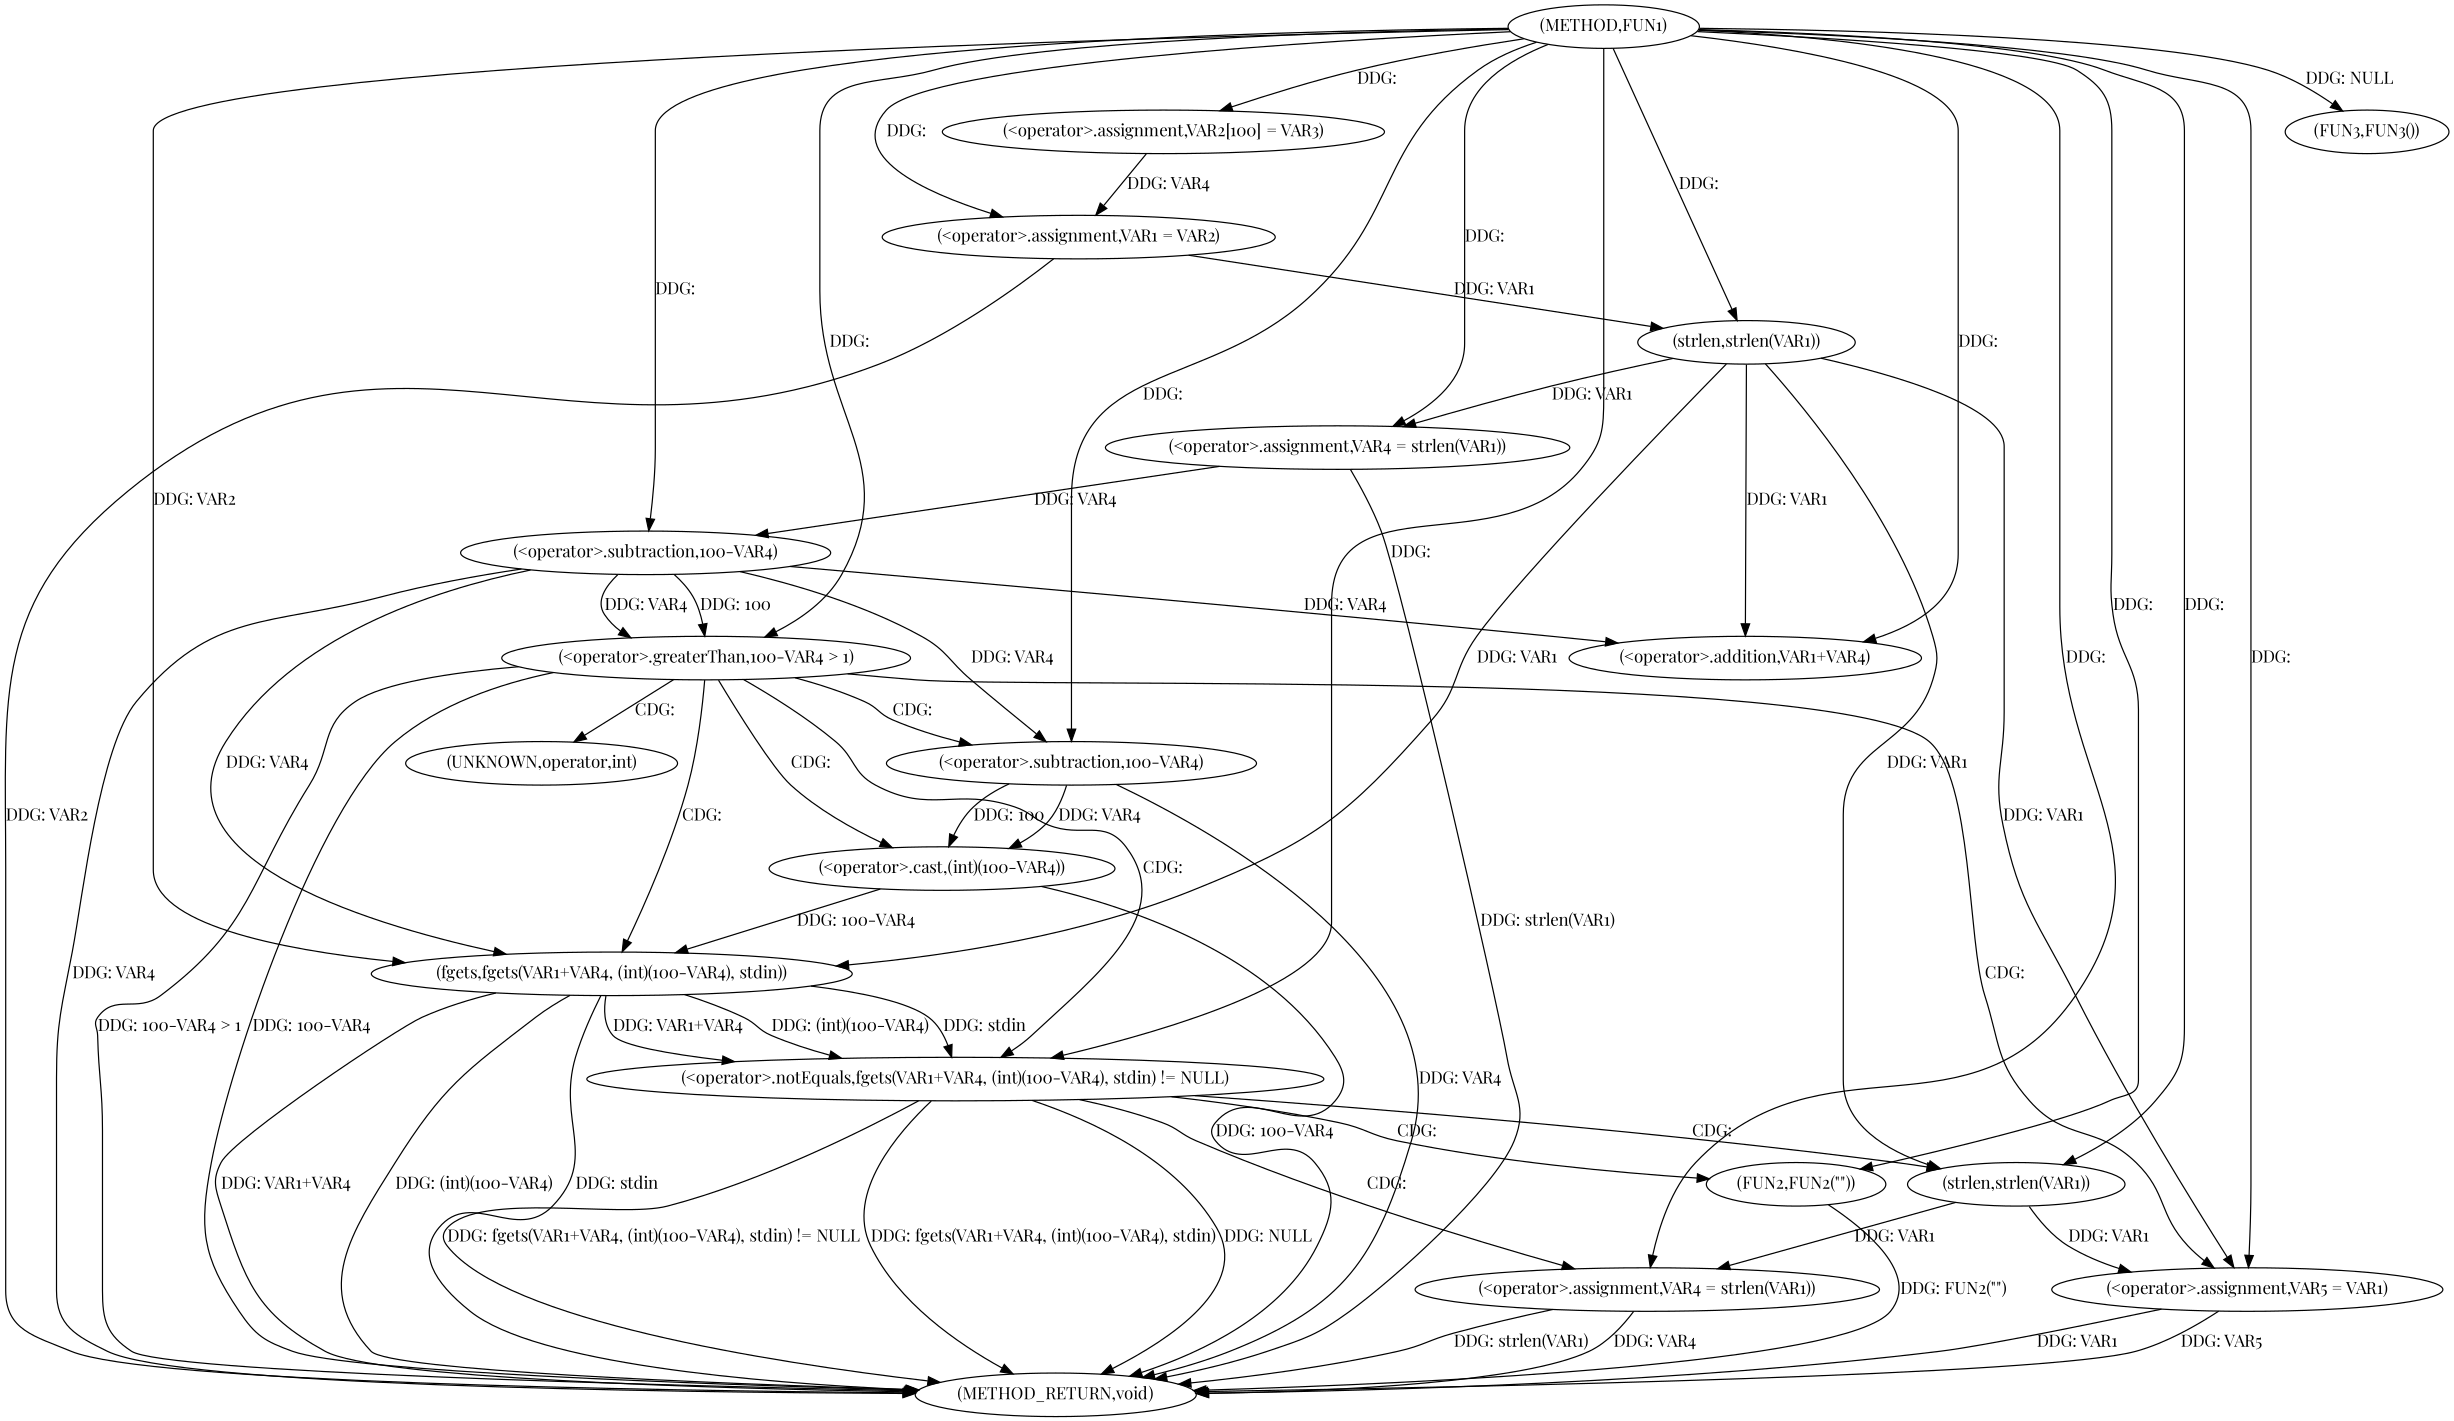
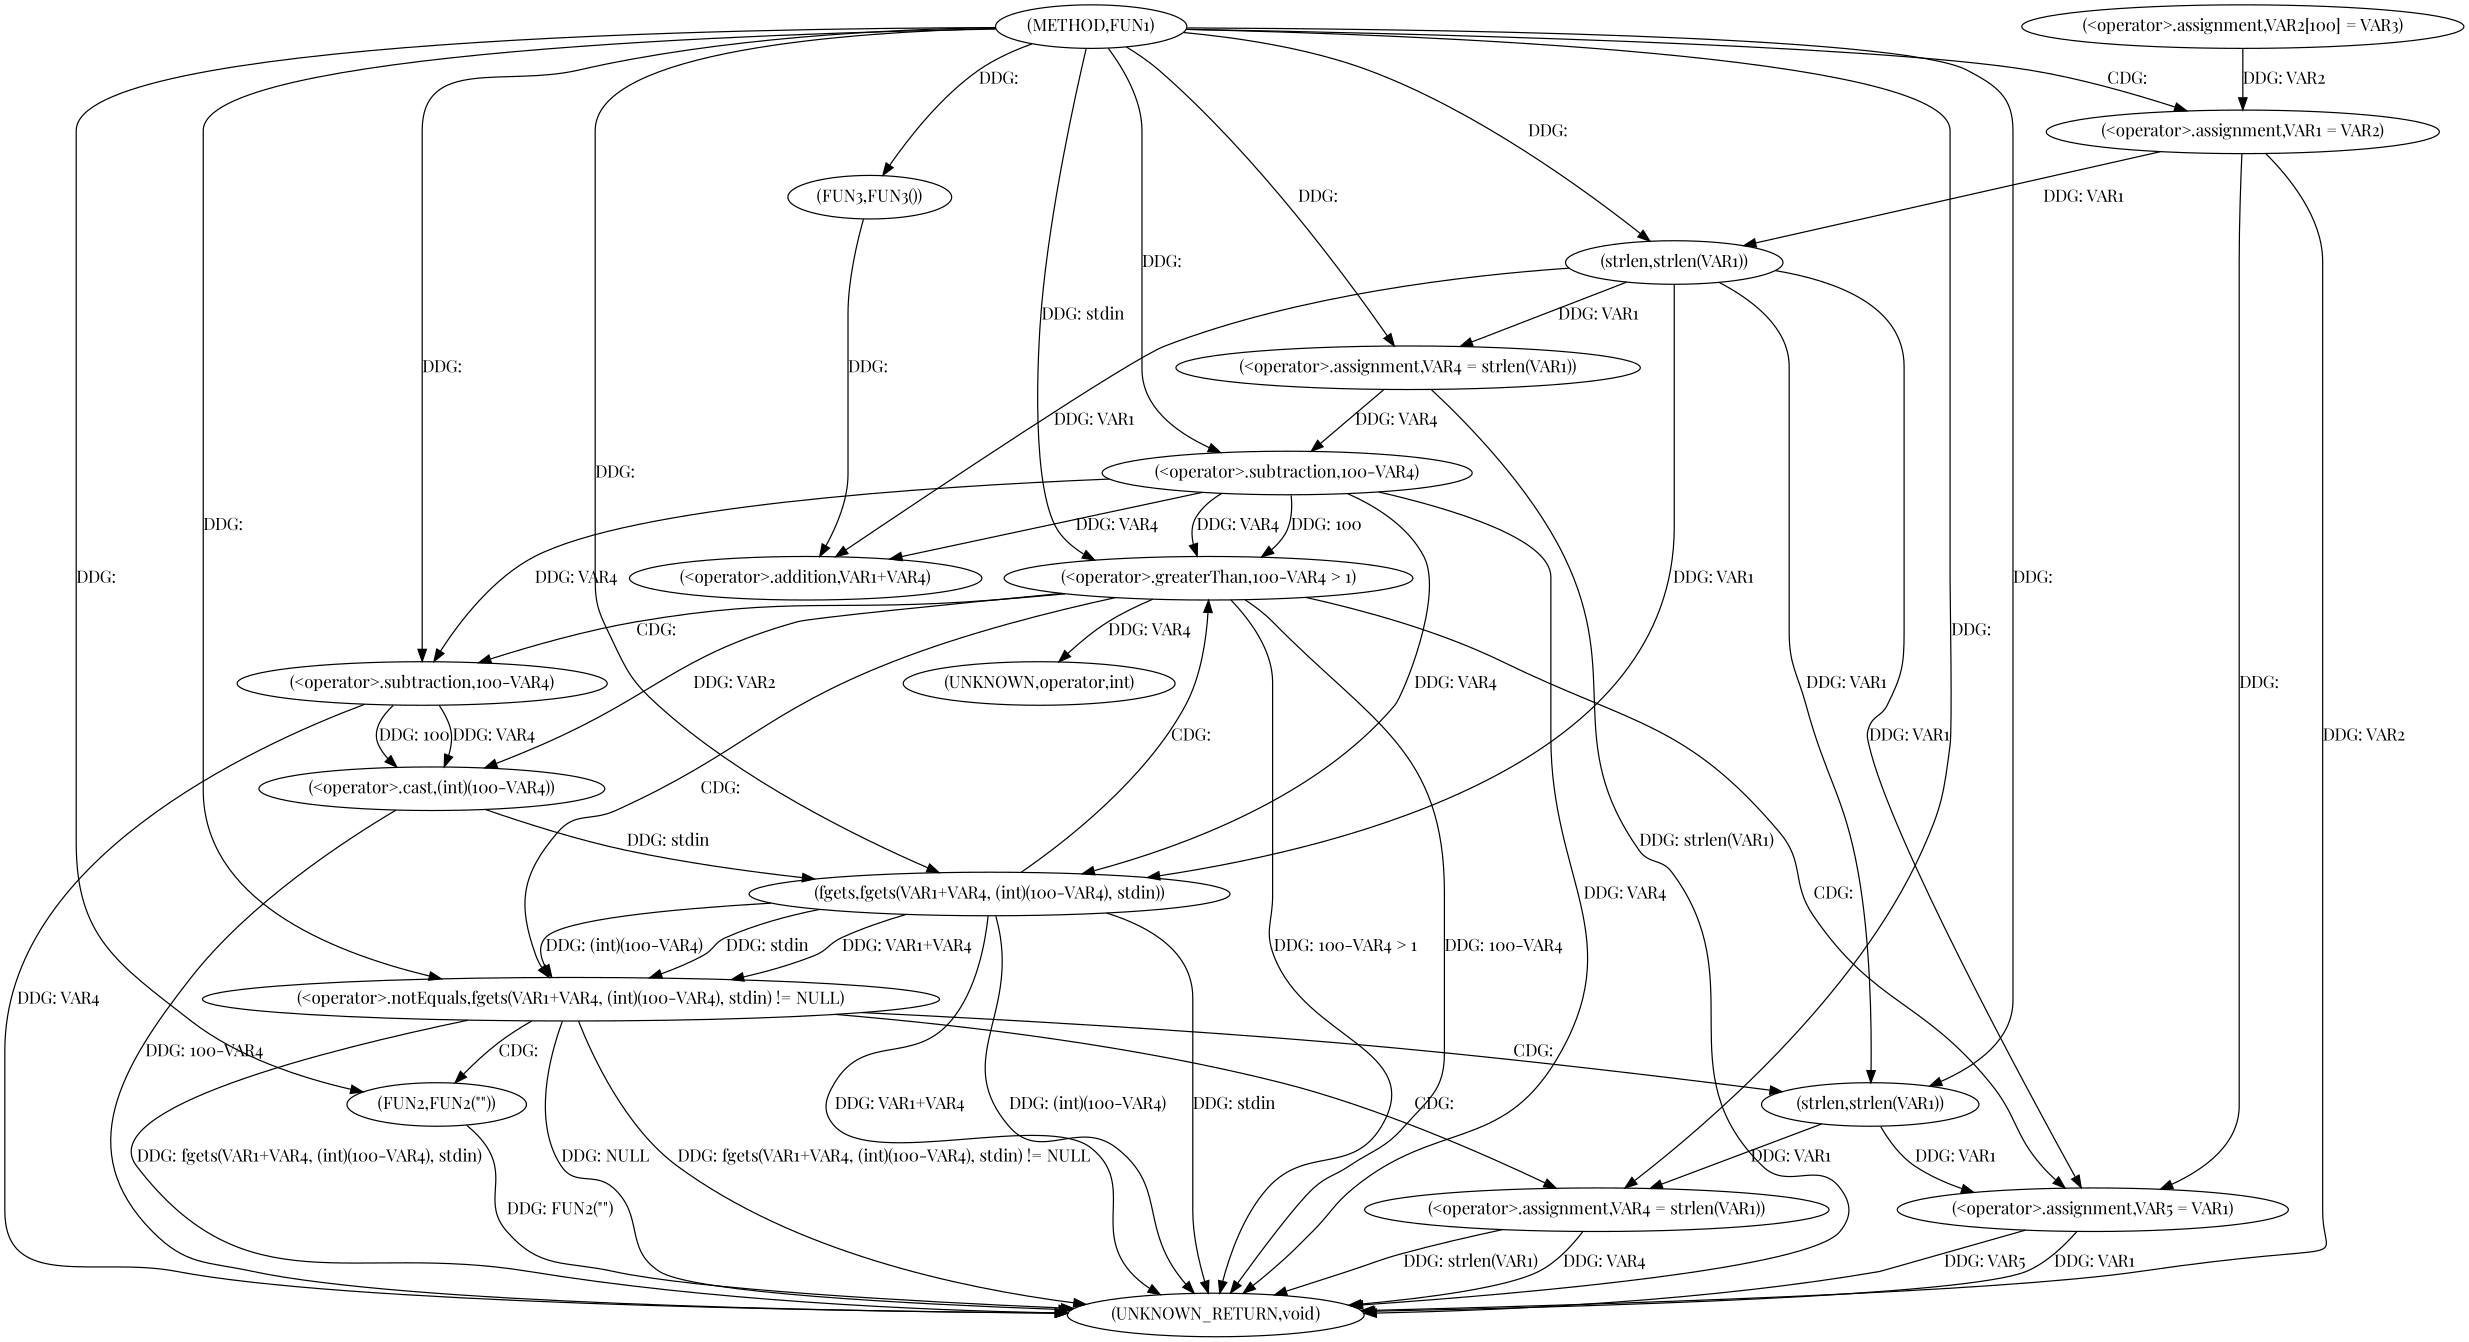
  digraph {
    fontname="Playfair Display"
    node [fontname="Playfair Display"]
    edge [fontname="Playfair Display"]
    n1 [label="(METHOD,FUN1)"]
    n2 [label="(<operator>.assignment,VAR2[100] = VAR3)"]
    n3 [label="(<operator>.assignment,VAR1 = VAR2)"]
    n4 [label="(<operator>.assignment,VAR4 = strlen(VAR1))"]
    n5 [label="(strlen,strlen(VAR1))"]
    n6 [label="(<operator>.greaterThan,100-VAR4 > 1)"]
    n7 [label="(<operator>.subtraction,100-VAR4)"]
    n8 [label="(<operator>.notEquals,fgets(VAR1+VAR4, (int)(100-VAR4), stdin) != NULL)"]
    n9 [label="(fgets,fgets(VAR1+VAR4, (int)(100-VAR4), stdin))"]
    n10 [label="(<operator>.addition,VAR1+VAR4)"]
    n11 [label="(<operator>.subtraction,100-VAR4)"]
    n12 [label="(<operator>.assignment,VAR4 = strlen(VAR1))"]
    n13 [label="(strlen,strlen(VAR1))"]
    n14 [label="(FUN2,FUN2(\"\"))"]
    n15 [label="(<operator>.assignment,VAR5 = VAR1)"]
    n16 [label="(FUN3,FUN3())"]
-   n17 [label="(METHOD_RETURN,void)"]
+   n17 [label="(UNKNOWN_RETURN,void)"]
    n18 [label="(<operator>.cast,(int)(100-VAR4))"]
    n19 [label="(UNKNOWN,operator,int)"]
-   n1 -> n2 [label="DDG: "]
-   n1 -> n3 [label="DDG: "]
+   n1 -> n3 [label="CDG: "]
    n1 -> n4 [label="DDG: "]
    n1 -> n5 [label="DDG: "]
-   n1 -> n6 [label="DDG: "]
+   n1 -> n6 [label="DDG: stdin"]
    n1 -> n7 [label="DDG: "]
    n1 -> n8 [label="DDG: "]
-   n1 -> n9 [label="DDG: VAR2"]
-   n1 -> n10 [label="DDG: "]
+   n1 -> n9 [label="DDG: "]
+   n16 -> n10 [label="DDG: "]
    n1 -> n11 [label="DDG: "]
    n1 -> n12 [label="DDG: "]
    n1 -> n13 [label="DDG: "]
    n1 -> n14 [label="DDG: "]
-   n1 -> n15 [label="DDG: "]
-   n1 -> n16 [label="DDG: NULL"]
-   n2 -> n3 [label="DDG: VAR4"]
+   n3 -> n15 [label="DDG: "]
+   n1 -> n16 [label="DDG: "]
+   n2 -> n3 [label="DDG: VAR2"]
    n3 -> n5 [label="DDG: VAR1"]
    n3 -> n17 [label="DDG: VAR2"]
    n4 -> n7 [label="DDG: VAR4"]
    n4 -> n17 [label="DDG: strlen(VAR1)"]
    n5 -> n4 [label="DDG: VAR1"]
    n5 -> n9 [label="DDG: VAR1"]
    n5 -> n10 [label="DDG: VAR1"]
    n5 -> n13 [label="DDG: VAR1"]
    n5 -> n15 [label="DDG: VAR1"]
    n6 -> n8 [label="CDG: "]
-   n6 -> n9 [label="CDG: "]
+   n9 -> n6 [label="CDG: "]
    n6 -> n11 [label="CDG: "]
    n6 -> n15 [label="CDG: "]
    n6 -> n17 [label="DDG: 100-VAR4 > 1"]
    n6 -> n17 [label="DDG: 100-VAR4"]
-   n6 -> n18 [label="CDG: "]
-   n6 -> n19 [label="CDG: "]
+   n6 -> n18 [label="DDG: VAR2"]
+   n6 -> n19 [label="DDG: VAR4"]
    n7 -> n6 [label="DDG: 100"]
    n7 -> n6 [label="DDG: VAR4"]
    n7 -> n9 [label="DDG: VAR4"]
    n7 -> n10 [label="DDG: VAR4"]
    n7 -> n11 [label="DDG: VAR4"]
    n7 -> n17 [label="DDG: VAR4"]
    n8 -> n12 [label="CDG: "]
    n8 -> n13 [label="CDG: "]
    n8 -> n14 [label="CDG: "]
    n8 -> n17 [label="DDG: fgets(VAR1+VAR4, (int)(100-VAR4), stdin)"]
    n8 -> n17 [label="DDG: NULL"]
    n8 -> n17 [label="DDG: fgets(VAR1+VAR4, (int)(100-VAR4), stdin) != NULL"]
    n9 -> n8 [label="DDG: VAR1+VAR4"]
    n9 -> n8 [label="DDG: (int)(100-VAR4)"]
    n9 -> n8 [label="DDG: stdin"]
    n9 -> n17 [label="DDG: VAR1+VAR4"]
    n9 -> n17 [label="DDG: (int)(100-VAR4)"]
    n9 -> n17 [label="DDG: stdin"]
    n11 -> n17 [label="DDG: VAR4"]
    n11 -> n18 [label="DDG: 100"]
    n11 -> n18 [label="DDG: VAR4"]
    n12 -> n17 [label="DDG: strlen(VAR1)"]
    n12 -> n17 [label="DDG: VAR4"]
    n13 -> n12 [label="DDG: VAR1"]
    n13 -> n15 [label="DDG: VAR1"]
    n14 -> n17 [label="DDG: FUN2(\"\")"]
    n15 -> n17 [label="DDG: VAR5"]
    n15 -> n17 [label="DDG: VAR1"]
-   n18 -> n9 [label="DDG: 100-VAR4"]
+   n18 -> n9 [label="DDG: stdin"]
    n18 -> n17 [label="DDG: 100-VAR4"]
  }
